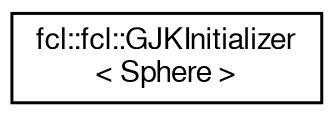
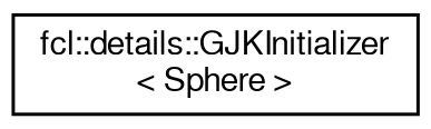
  digraph {
    rankdir=LR
-   n1 [color=black fillcolor=white fontname=FreeSans fontsize=10 height=0.2 label="fcl::fcl::GJKInitializer\l\< Sphere \>" shape=record style=filled width=0.4]
+   n1 [color=black fillcolor=white fontname=FreeSans fontsize=10 height=0.2 label="fcl::details::GJKInitializer\l\< Sphere \>" shape=record style=filled width=0.4]
  }
